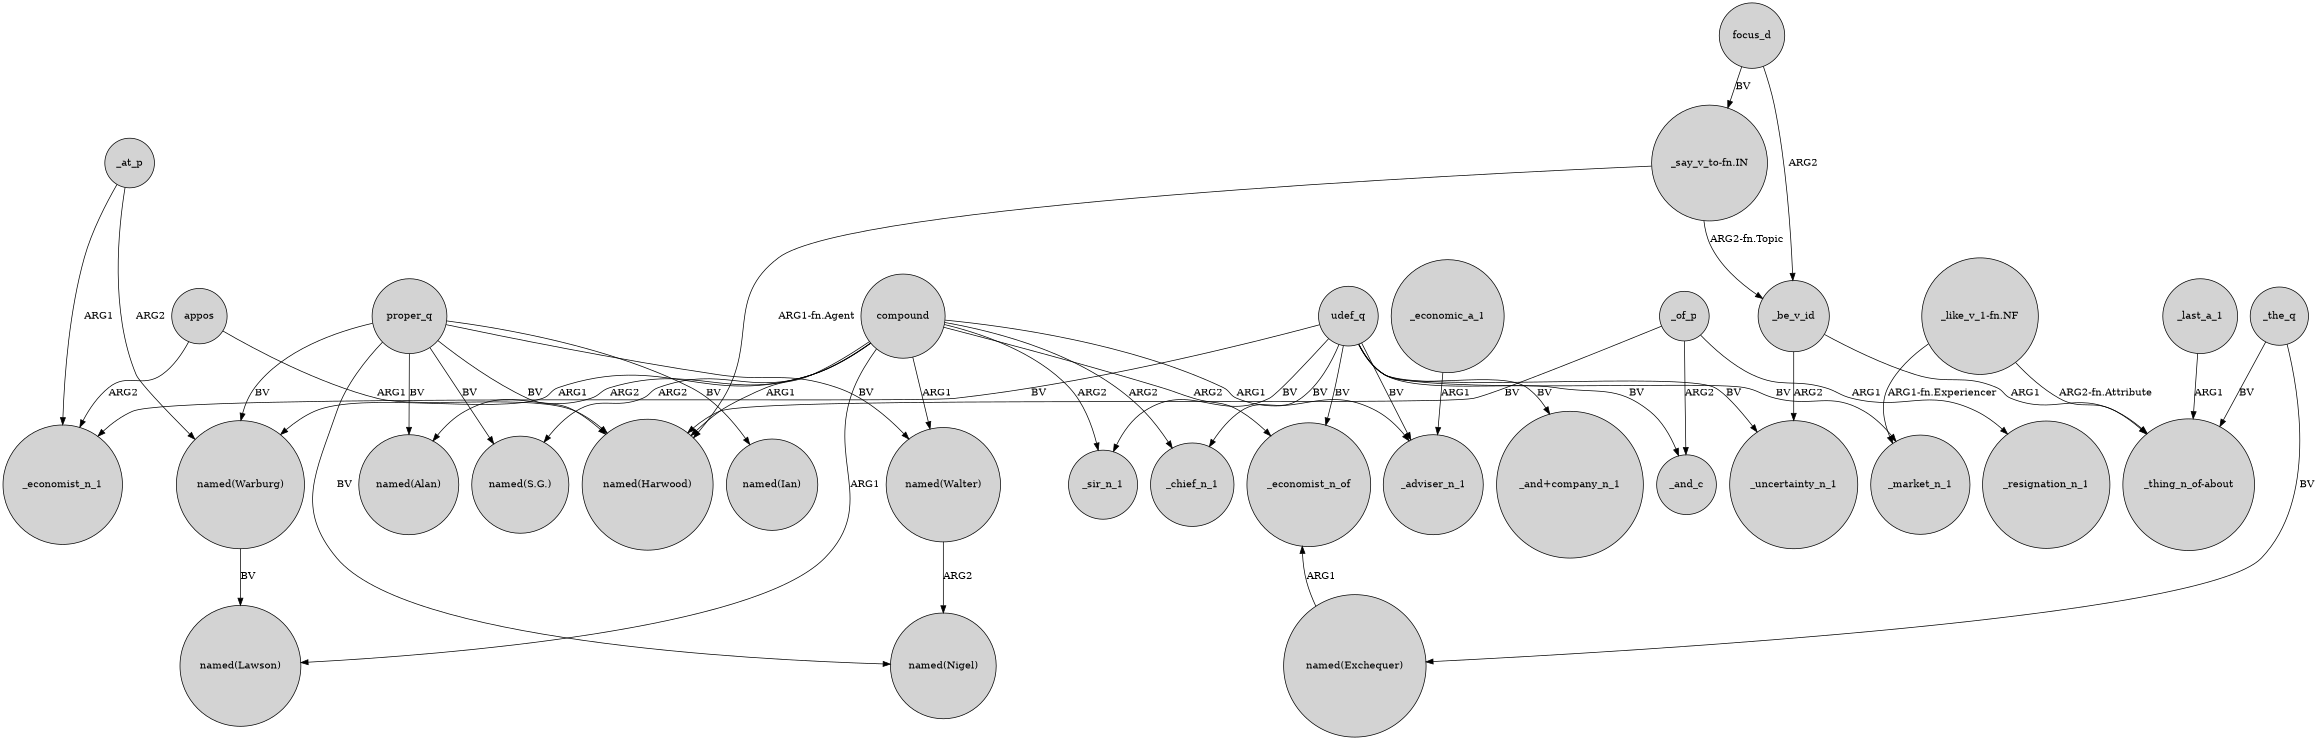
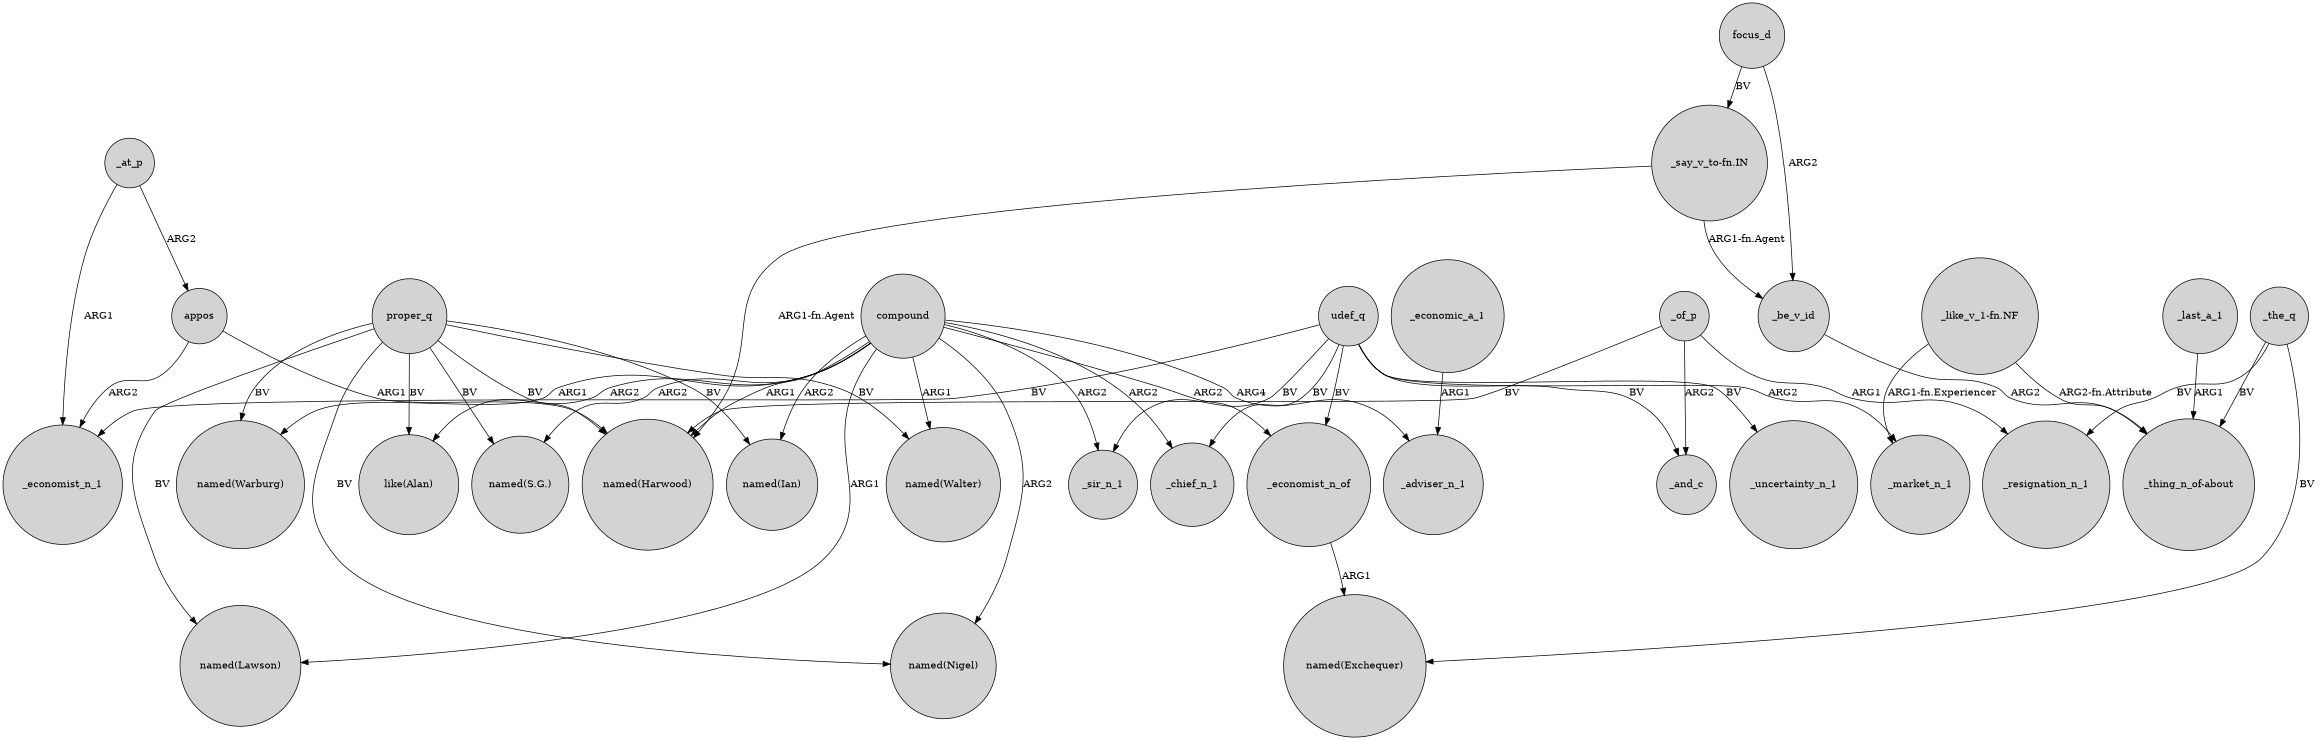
  digraph {
    node [shape=circle style=filled]
    focus_d
    _be_v_id
    "_say_v_to-fn.IN"
    _uncertainty_n_1
    "_thing_n_of-about"
    "named(Harwood)"
    appos
    _economist_n_1
    compound
    "named(Nigel)"
    "named(Walter)"
    _sir_n_1
-   "named(Alan)"
+   "named(Alan)" [label="like(Alan)"]
    "named(S.G.)"
    _adviser_n_1
    "named(Warburg)"
    _chief_n_1
    n18 [label=_economist_n_of]
    "named(Ian)"
    "named(Lawson)"
    "named(Exchequer)"
    proper_q
    "_like_v_1-fn.NF"
    _market_n_1
    _of_p
    _and_c
    _resignation_n_1
    udef_q
-   "_and+company_n_1"
    _the_q
    _at_p
    _economic_a_1
    _last_a_1
    focus_d -> _be_v_id [label=ARG2]
    focus_d -> "_say_v_to-fn.IN" [label=BV]
-   _be_v_id -> _uncertainty_n_1 [label=ARG2]
-   _be_v_id -> "_thing_n_of-about" [label=ARG1]
-   "_say_v_to-fn.IN" -> _be_v_id [label="ARG2-fn.Topic"]
+   _be_v_id -> "_thing_n_of-about" [label=ARG2]
+   "_say_v_to-fn.IN" -> _be_v_id [label="ARG1-fn.Agent"]
    "_say_v_to-fn.IN" -> "named(Harwood)" [label="ARG1-fn.Agent"]
    appos -> "named(Harwood)" [label=ARG1]
    appos -> _economist_n_1 [label=ARG2]
    compound -> "named(Harwood)" [label=ARG1]
-   "named(Walter)" -> "named(Nigel)" [label=ARG2]
+   compound -> "named(Nigel)" [label=ARG2]
    compound -> "named(Walter)" [label=ARG1]
    compound -> _sir_n_1 [label=ARG2]
    compound -> "named(Alan)" [label=ARG2]
    compound -> "named(S.G.)" [label=ARG2]
-   compound -> _adviser_n_1 [label=ARG1]
+   compound -> _adviser_n_1 [label=ARG4]
    compound -> "named(Warburg)" [label=ARG1]
    compound -> _chief_n_1 [label=ARG2]
    compound -> n18 [label=ARG2]
+   compound -> "named(Ian)" [label=ARG2]
    compound -> "named(Lawson)" [label=ARG1]
-   "named(Exchequer)" -> n18 [label=ARG1]
+   n18 -> "named(Exchequer)" [label=ARG1]
    proper_q -> "named(Harwood)" [label=BV]
    proper_q -> "named(Nigel)" [label=BV]
    proper_q -> "named(Walter)" [label=BV]
    proper_q -> "named(Alan)" [label=BV]
    proper_q -> "named(S.G.)" [label=BV]
    proper_q -> "named(Warburg)" [label=BV]
    proper_q -> "named(Ian)" [label=BV]
-   "named(Warburg)" -> "named(Lawson)" [label=BV]
+   proper_q -> "named(Lawson)" [label=BV]
    "_like_v_1-fn.NF" -> "_thing_n_of-about" [label="ARG2-fn.Attribute"]
    "_like_v_1-fn.NF" -> _market_n_1 [label="ARG1-fn.Experiencer"]
    _of_p -> "named(Harwood)" [label=BV]
    _of_p -> _and_c [label=ARG2]
    _of_p -> _resignation_n_1 [label=ARG1]
    udef_q -> _uncertainty_n_1 [label=BV]
    udef_q -> _economist_n_1 [label=BV]
    udef_q -> _sir_n_1 [label=BV]
-   udef_q -> _adviser_n_1 [label=BV]
    udef_q -> _chief_n_1 [label=BV]
    udef_q -> n18 [label=BV]
-   udef_q -> _market_n_1 [label=BV]
+   udef_q -> _market_n_1 [label=ARG2]
    udef_q -> _and_c [label=BV]
-   udef_q -> "_and+company_n_1" [label=BV]
    _the_q -> "_thing_n_of-about" [label=BV]
    _the_q -> "named(Exchequer)" [label=BV]
+   _the_q -> _resignation_n_1 [label=BV]
    _at_p -> _economist_n_1 [label=ARG1]
-   _at_p -> "named(Warburg)" [label=ARG2]
+   _at_p -> appos [label=ARG2]
    _economic_a_1 -> _adviser_n_1 [label=ARG1]
    _last_a_1 -> "_thing_n_of-about" [label=ARG1]
  }
